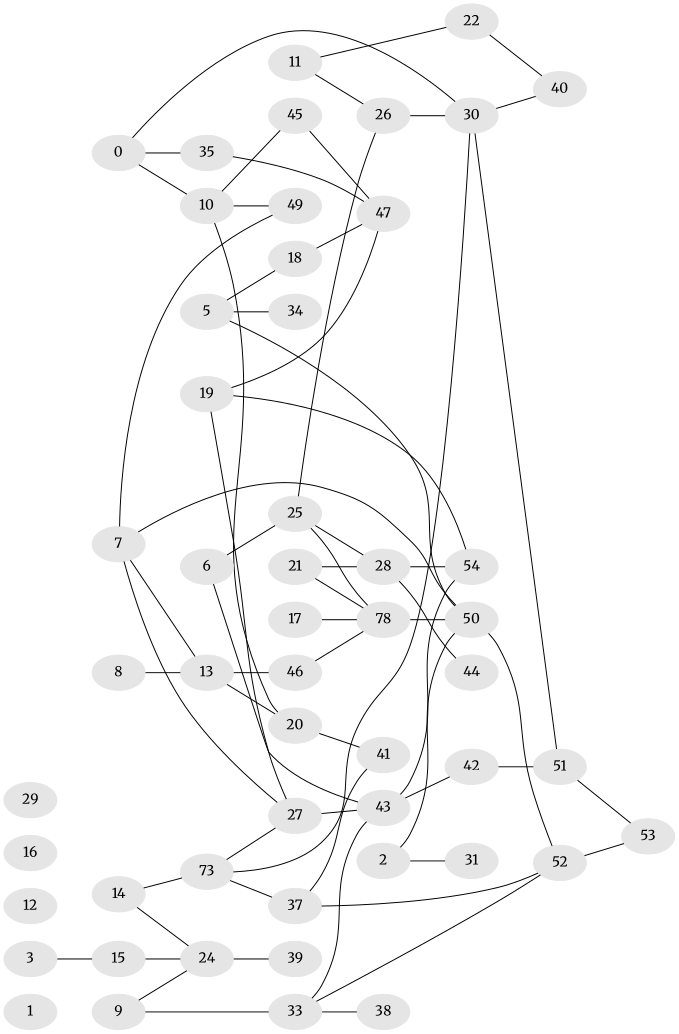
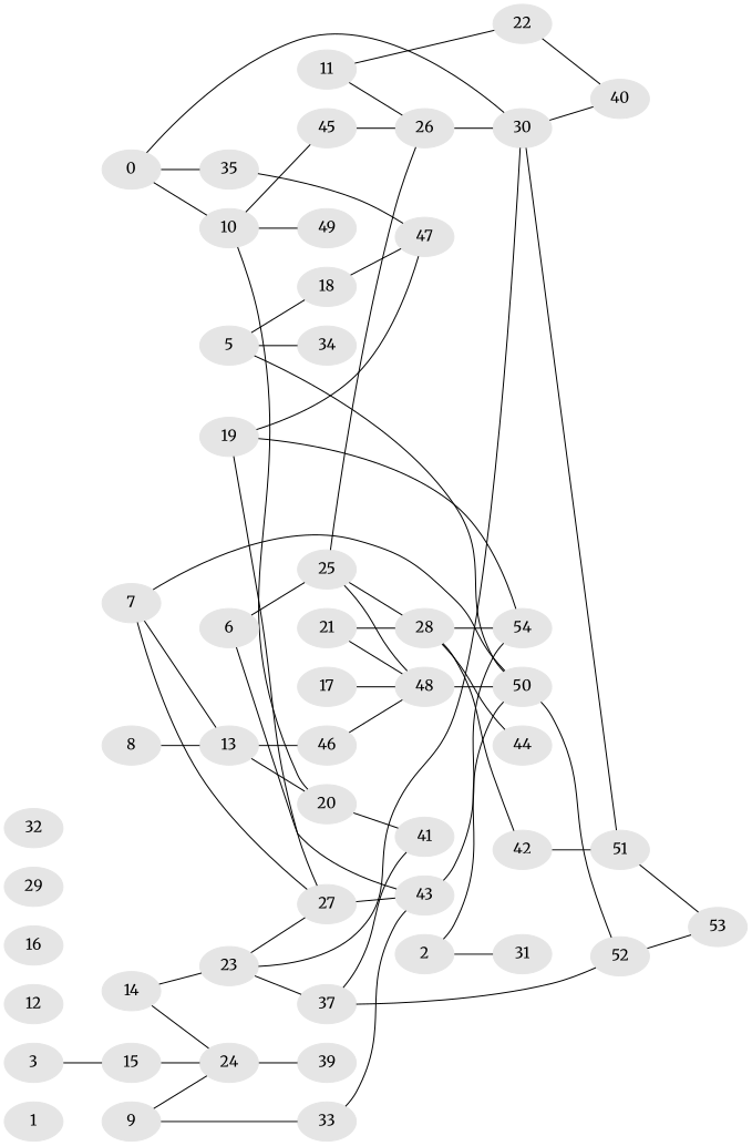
  graph {
    fontname=Merriweather
    rankdir=LR
    node [color=gray90 fontname=Merriweather style=filled]
    edge [fontname=Merriweather]
    1
    2
    31
    50
    52
    3
    15
    24
    n9 [label=0]
    10
    30
    35
    49
    20
    45
    40
    51
    47
    5
    18
    34
    6
    25
    43
    26
-   48 [label=78]
+   48
    28
    54
    7
    13
    27
    46
    8
    9
    33
    39
-   38
    41
    11
    22
    12
    14
-   23 [label=73]
+   23
    37
    16
    17
    19
    21
    44
    42
    29
    53
+   32
    2 -- 31
    2 -- 50
    50 -- 52
    52 -- 53
    3 -- 15
    15 -- 24
    24 -- 39
    n9 -- 10
    n9 -- 30
    n9 -- 35
    10 -- 49
    10 -- 20
    10 -- 45
    30 -- 40
    30 -- 51
    35 -- 47
    20 -- 41
-   45 -- 47
+   45 -- 26
    51 -- 53
    5 -- 50
    5 -- 18
    5 -- 34
    18 -- 47
    6 -- 25
    6 -- 43
    25 -- 26
    25 -- 48
    25 -- 28
    43 -- 54
    26 -- 30
    48 -- 50
    28 -- 54
    28 -- 44
-   43 -- 42
+   28 -- 42
    7 -- 50
-   7 -- 49
    7 -- 13
    7 -- 27
    13 -- 20
    13 -- 46
    27 -- 43
    46 -- 48
    8 -- 13
    9 -- 24
    9 -- 33
-   33 -- 52
    33 -- 43
-   33 -- 38
    11 -- 26
    11 -- 22
    22 -- 40
    14 -- 24
    14 -- 23
    23 -- 30
    23 -- 27
    23 -- 37
    37 -- 52
    37 -- 41
    17 -- 48
    19 -- 47
    19 -- 54
    19 -- 27
    21 -- 48
    21 -- 28
    42 -- 51
  }
